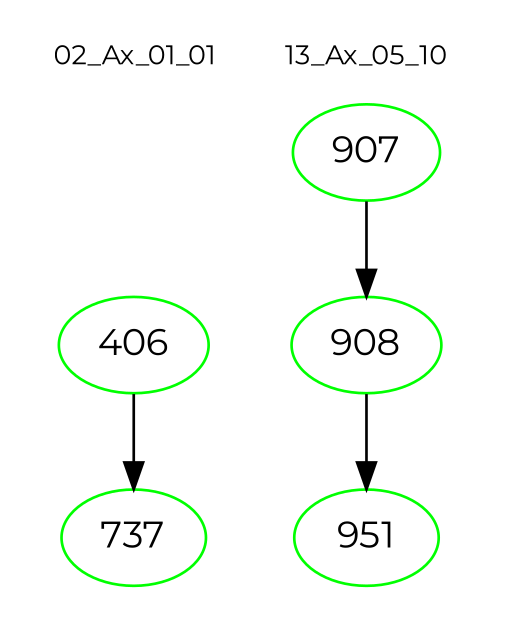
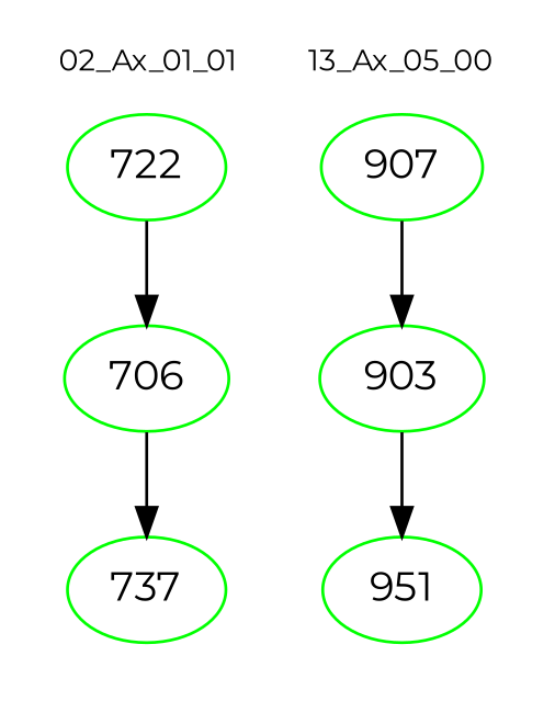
  digraph {
    fontname=Montserrat
    node [color=green fontname=Montserrat]
    edge [color=black fontname=Montserrat]
-   n2 [label=406]
+   n1 [label=722]
+   n2 [label=706]
    n3 [label=737]
    n4 [label=907]
-   n5 [label=908]
+   n5 [label=903]
    n6 [label=951]
    subgraph cluster_1 {
      color=white
      fontsize=10
      label="02_Ax_01_01"
+     n1
      n2
      n3
    }
    subgraph cluster_2 {
      color=white
      fontsize=10
-     label="13_Ax_05_10"
+     label="13_Ax_05_00"
      n4
      n5
      n6
    }
+   n1 -> n2
    n2 -> n3
    n4 -> n5
    n5 -> n6
  }
